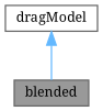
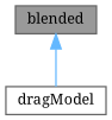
  digraph {
    fontname="Noto Serif"
    node [color=gray40 fontname="Noto Serif" fontsize=10 shape=box style=filled]
    n1 [fillcolor=grey60 fontcolor=black height=0.2 label=blended width=0.4]
    n2 [fillcolor=white height=0.2 label=dragModel width=0.4]
-   n2 -> n1 [color=steelblue1 dir=back fontname="Noto Serif" fontsize=10 labelfontname=Helvetica labelfontsize=10 style=solid]
+   n1 -> n2 [color=steelblue1 dir=back fontname="Noto Serif" fontsize=10 labelfontname=Helvetica labelfontsize=10 style=solid]
  }
